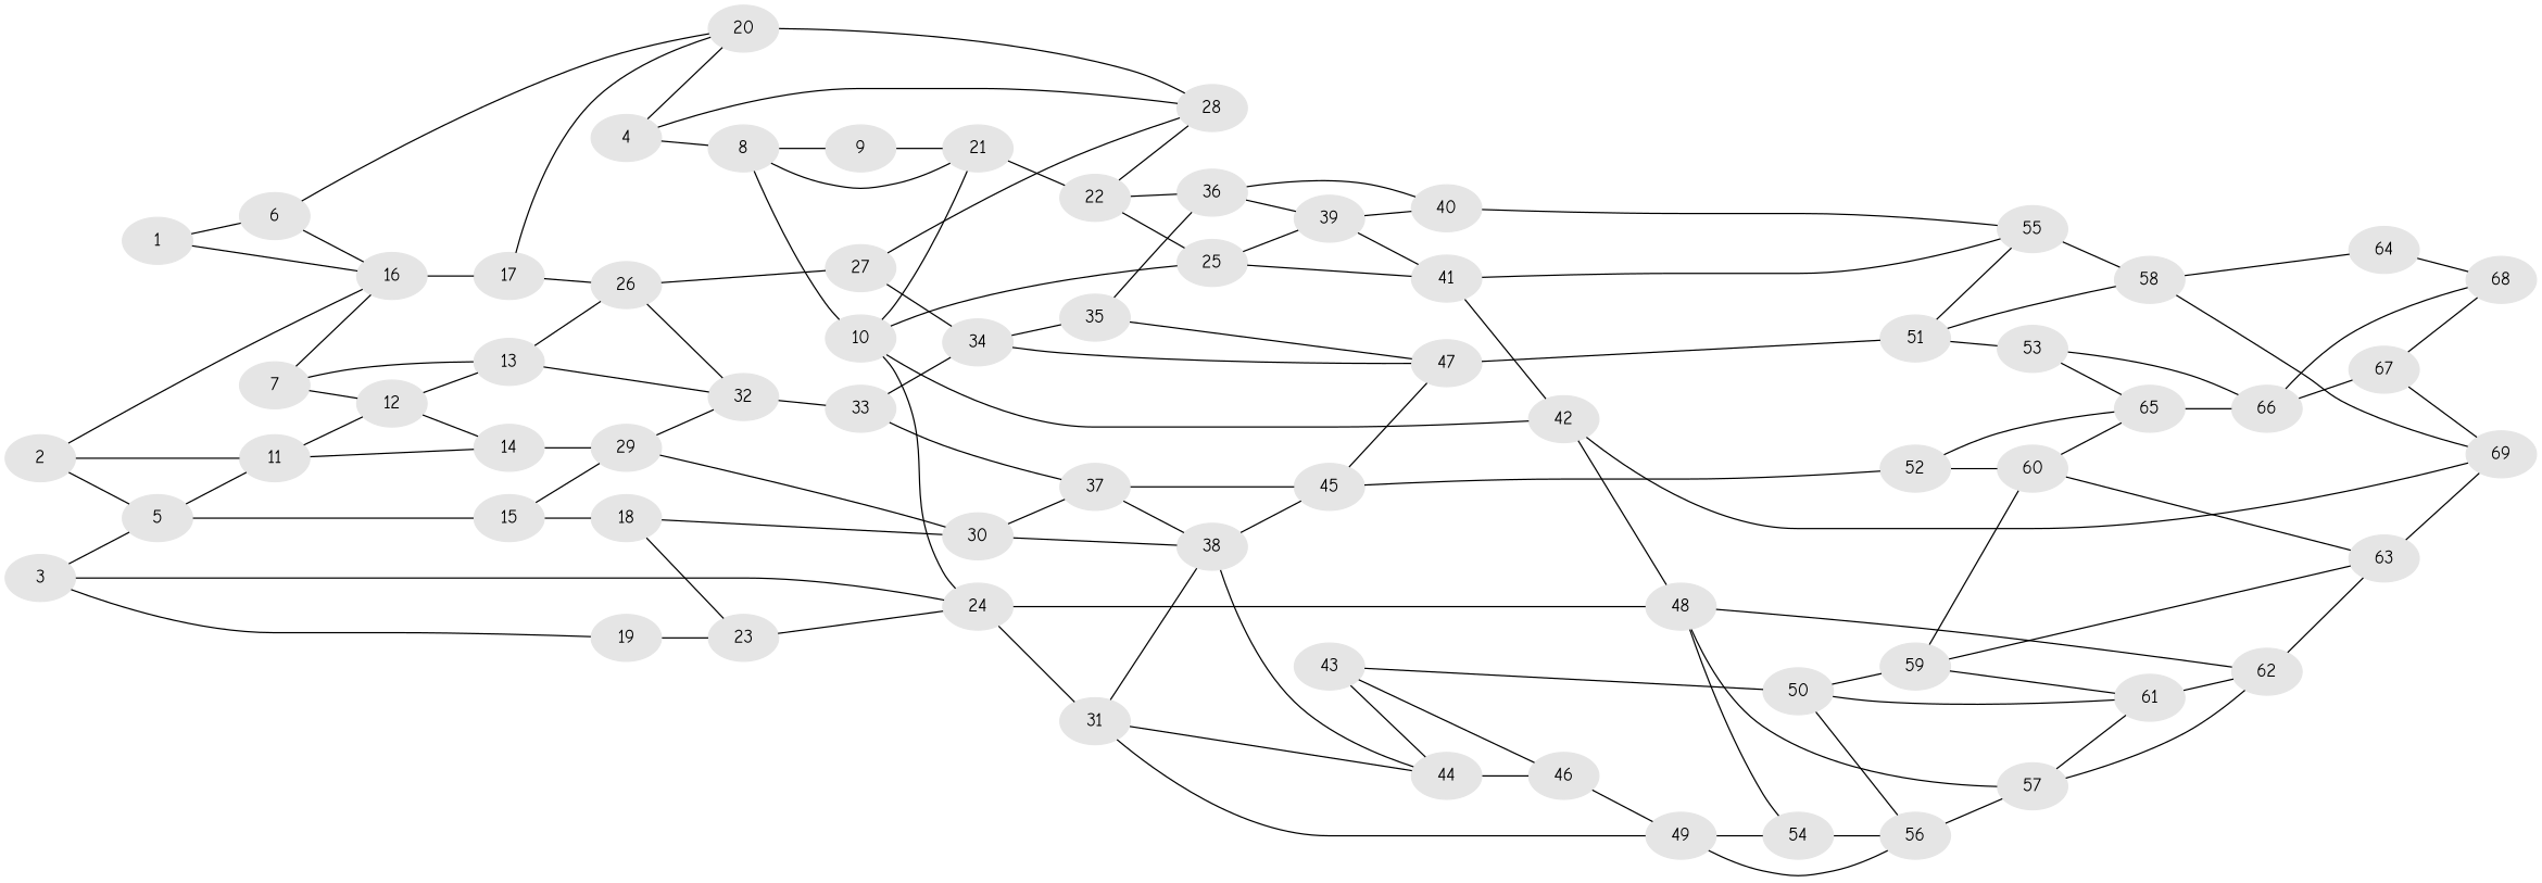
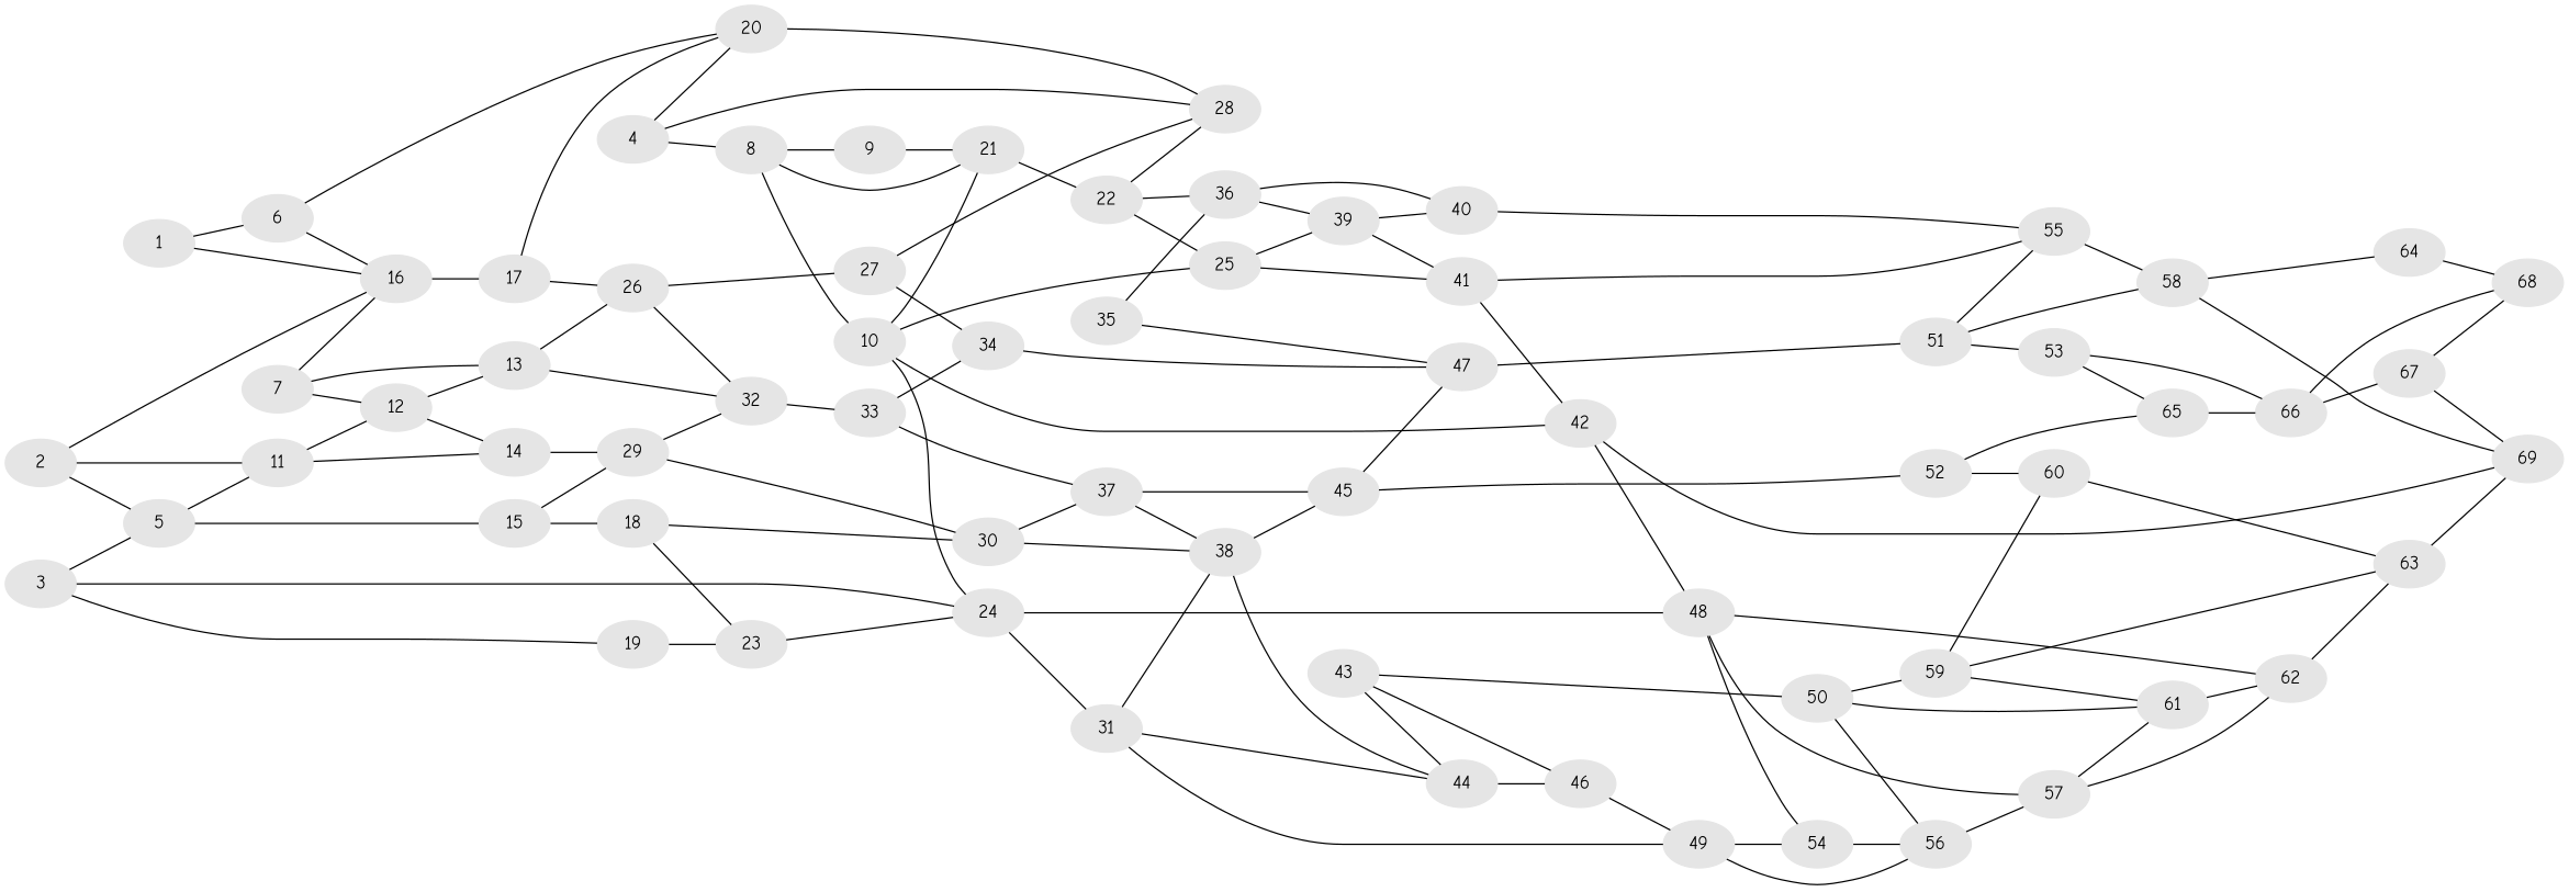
  graph {
    fontname="Comic Neue"
    rankdir=LR
    node [color=gray90 fontname="Comic Neue" style=filled]
    edge [fontname="Comic Neue" weight=1.0]
    1
    6
    16
    20
    17
    2
    5
    11
    15
    12
    14
    3
    19
    24
    23
    31
    48
    4
    8
    28
    9
    10
    21
    29
    18
    7
    13
    26
    32
    25
    42
    22
    39
    41
    69
    27
    33
    30
    37
    38
    36
    40
    44
    49
    54
    57
    62
    55
    34
    35
    47
    45
    46
    56
    51
    52
    58
    43
    50
    59
    61
    60
    65
    53
    63
    66
    64
    68
    67
    1 -- 6
    1 -- 16
    6 -- 16 [weight=2.0]
    6 -- 20
    16 -- 17
    20 -- 28
    17 -- 20
    17 -- 26
    2 -- 16
    2 -- 5
    2 -- 11
    5 -- 11
    5 -- 15
    11 -- 12
    11 -- 14
    15 -- 29
    15 -- 18
    12 -- 14
    12 -- 13
    14 -- 29
    3 -- 5
    3 -- 19
    3 -- 24
    19 -- 23 [weight=2.0]
    24 -- 31
    24 -- 48
    23 -- 24
    31 -- 38
    31 -- 44
    31 -- 49
    48 -- 54
    48 -- 57
    48 -- 62
    4 -- 20
    4 -- 8
    4 -- 28
    8 -- 9 [weight=2.0]
    8 -- 10
    8 -- 21
    9 -- 21 [weight=2.0]
    10 -- 24
    10 -- 21
    10 -- 25
    10 -- 42
    21 -- 22
    29 -- 32
    29 -- 30
    18 -- 23
    18 -- 30
    7 -- 16
    7 -- 12
    7 -- 13
    13 -- 26
    13 -- 32
    26 -- 32
    26 -- 27
    32 -- 33
    25 -- 39
    25 -- 41
    42 -- 48
    42 -- 69
    22 -- 28
    22 -- 25
    22 -- 36
    39 -- 41
    39 -- 40
    41 -- 42
    41 -- 55
    27 -- 28
    27 -- 34
    33 -- 37
    33 -- 34
    30 -- 37
    30 -- 38
    37 -- 38
    37 -- 45
    38 -- 44
    38 -- 45
    36 -- 39
    36 -- 40
    40 -- 55
    44 -- 46
    49 -- 54 [weight=2.0]
    49 -- 56
    54 -- 56
    57 -- 62
    57 -- 61
    62 -- 63
    55 -- 58
-   34 -- 35
    34 -- 47
    35 -- 36
    35 -- 47
    47 -- 51
    45 -- 47
    45 -- 52
    46 -- 49 [weight=2.0]
    56 -- 57
    51 -- 55
    51 -- 58
    51 -- 53
    52 -- 60
    52 -- 65
    58 -- 69
    58 -- 64
    43 -- 44
    43 -- 46
    43 -- 50
    50 -- 56
    50 -- 59
    50 -- 61
    59 -- 61
    59 -- 60
    59 -- 63
    61 -- 62
-   60 -- 65
    60 -- 63
    65 -- 66
    53 -- 65
    53 -- 66
    63 -- 69
    66 -- 68
    66 -- 67
    64 -- 68 [weight=2.0]
    67 -- 69
    67 -- 68
  }
